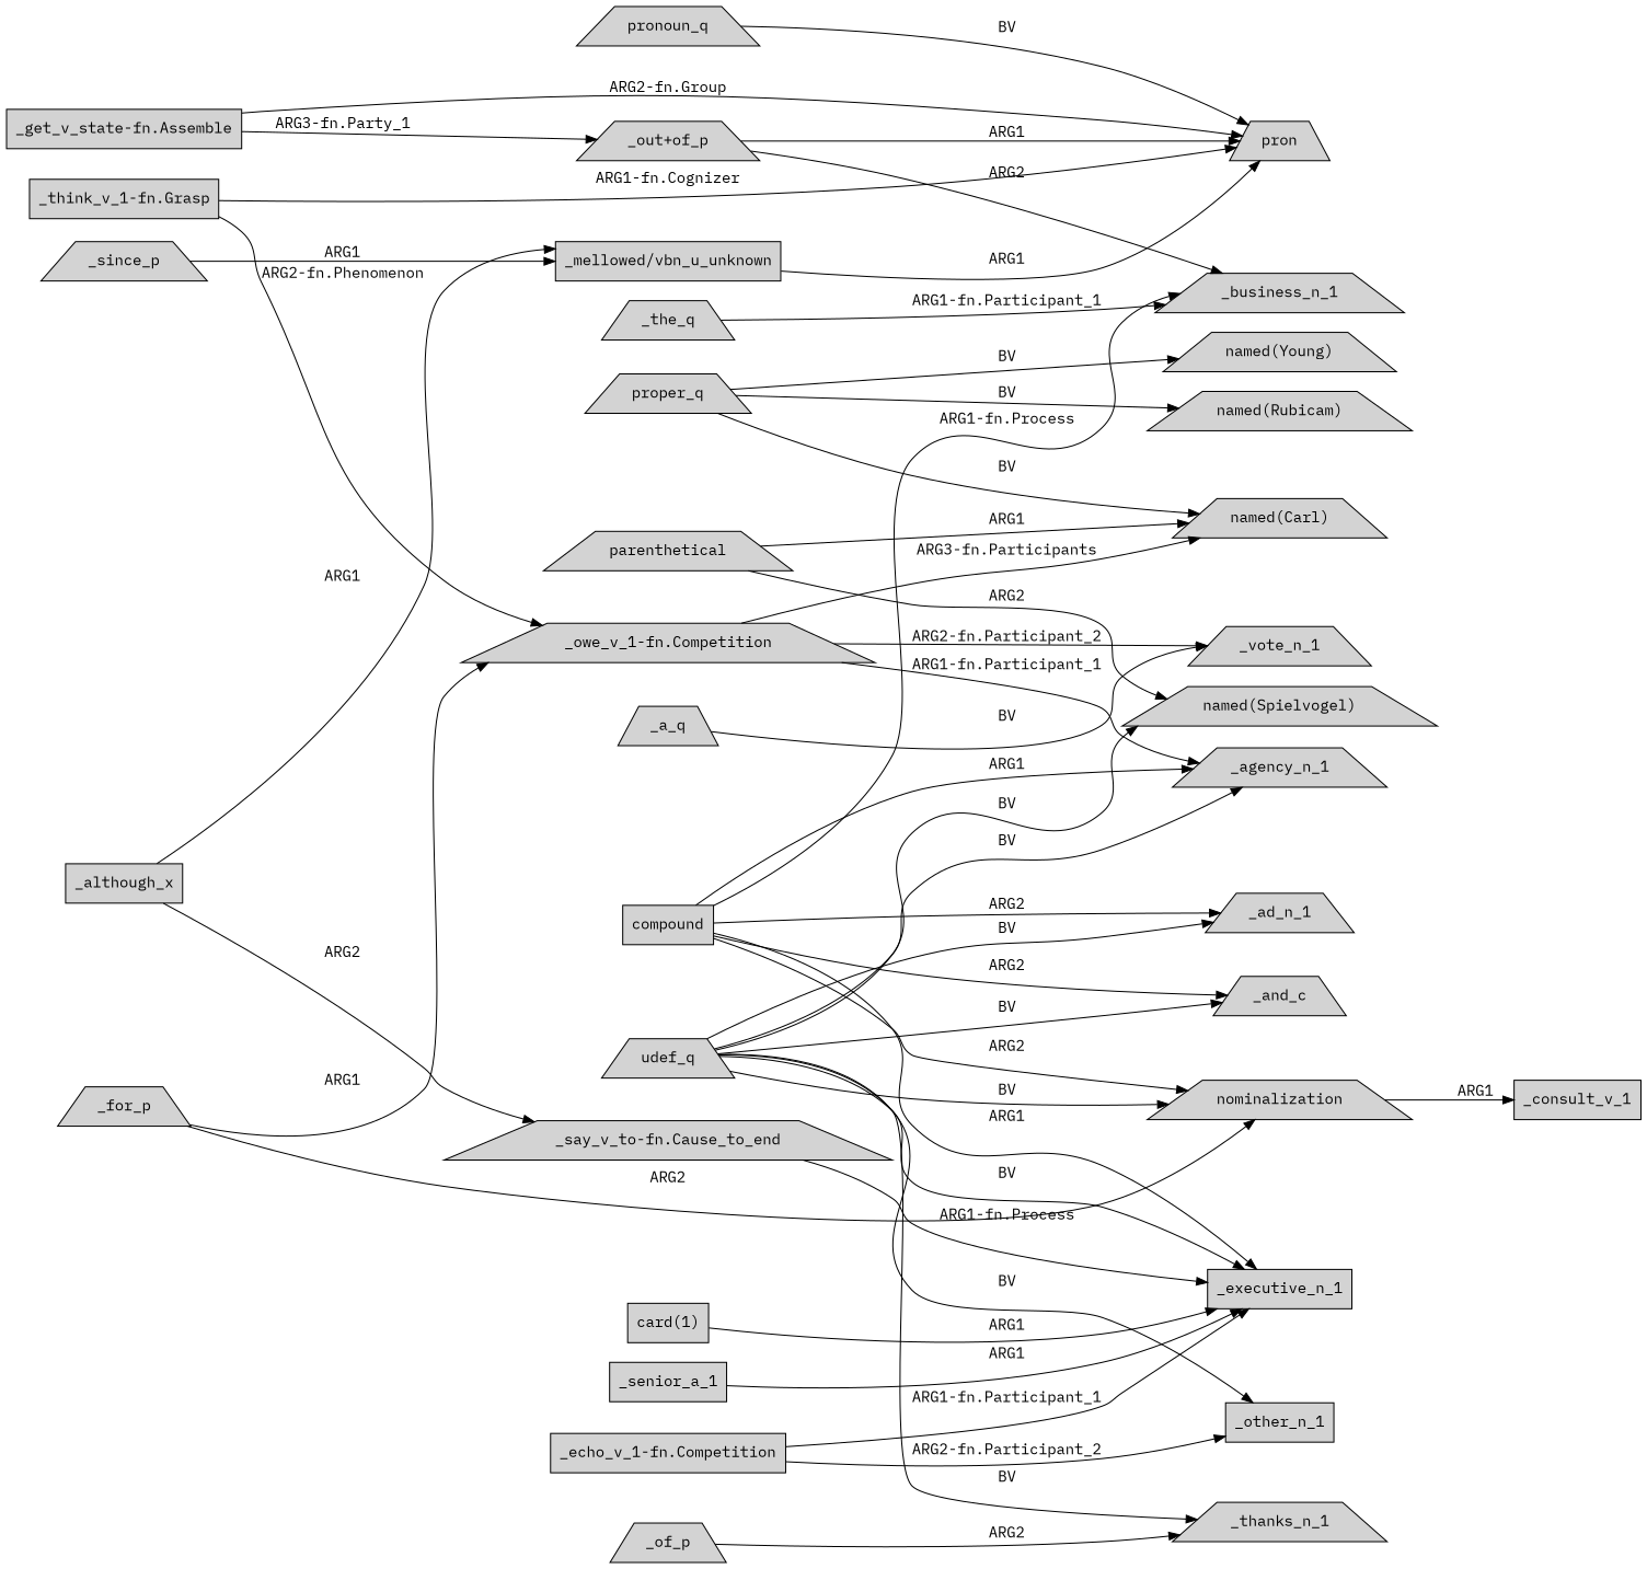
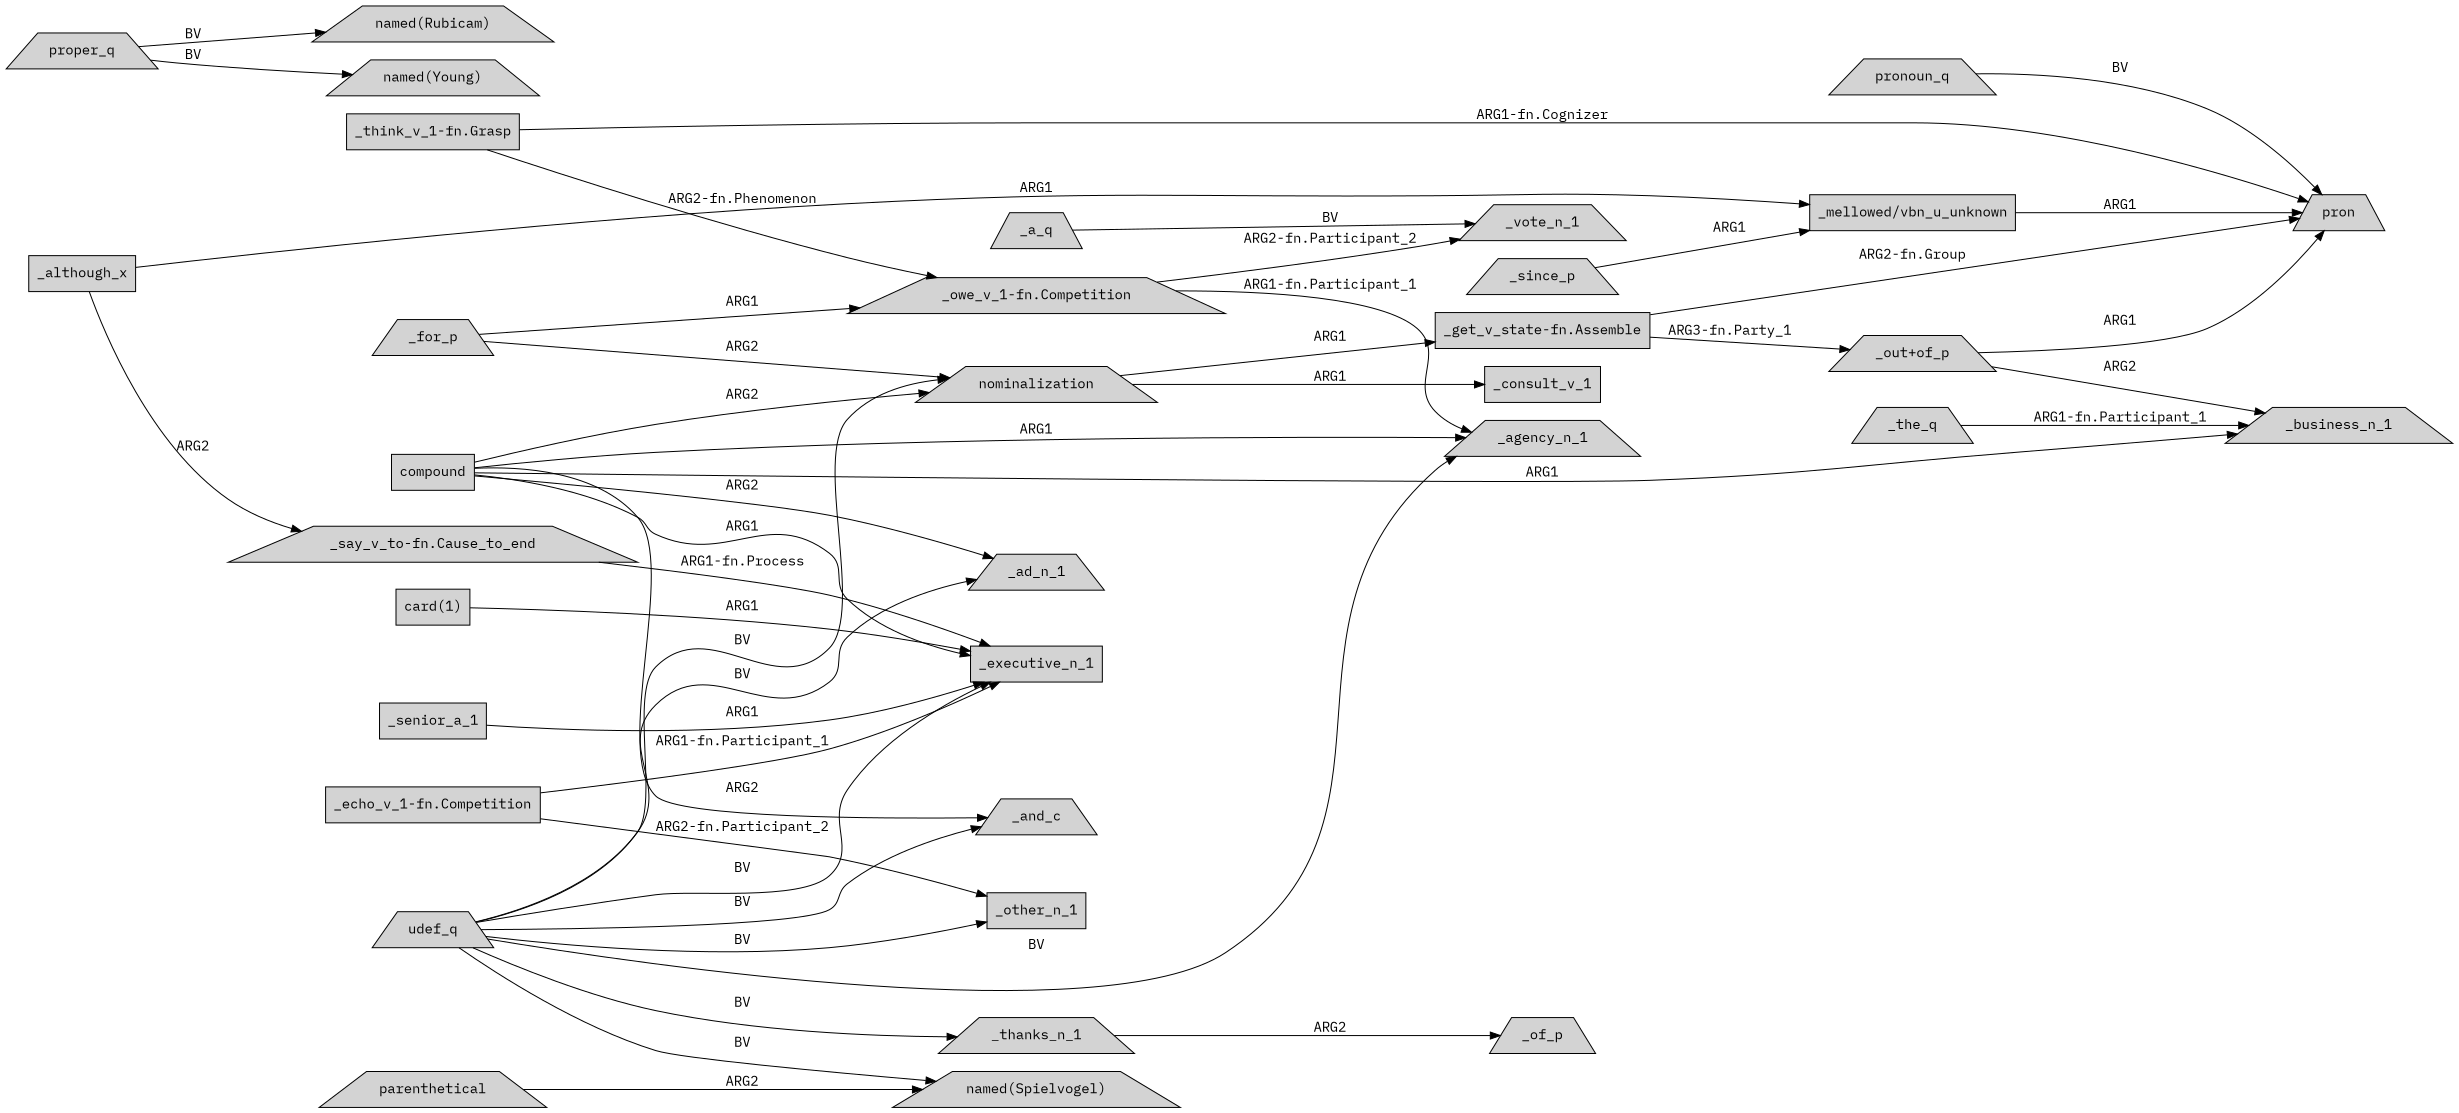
  digraph {
    fontname="IBM Plex Mono"
    rankdir=LR
    node [fontname="IBM Plex Mono" shape=trapezium style=filled]
    edge [fontname="IBM Plex Mono"]
    "_think_v_1-fn.Grasp" [shape=box]
    pron
    "_owe_v_1-fn.Competition"
    _agency_n_1
    _vote_n_1
-   "named(Carl)"
    compound [shape=box]
    _executive_n_1 [shape=box]
    _business_n_1
    nominalization
    _and_c
    _ad_n_1
    _consult_v_1 [shape=box]
    "_get_v_state-fn.Assemble" [shape=box]
    _senior_a_1 [shape=box]
    "_out+of_p"
    udef_q
    _other_n_1 [shape=box]
    _thanks_n_1
    "named(Spielvogel)"
    "_echo_v_1-fn.Competition" [shape=box]
    _although_x [shape=box]
    "_mellowed/vbn_u_unknown" [shape=box]
    "_say_v_to-fn.Cause_to_end"
    _the_q
    _of_p
    proper_q
    "named(Rubicam)"
    "named(Young)"
    _for_p
    pronoun_q
    _a_q
    parenthetical
    "card(1)" [shape=box]
    _since_p
    "_think_v_1-fn.Grasp" -> pron [label="ARG1-fn.Cognizer"]
    "_think_v_1-fn.Grasp" -> "_owe_v_1-fn.Competition" [label="ARG2-fn.Phenomenon"]
    "_owe_v_1-fn.Competition" -> _agency_n_1 [label="ARG1-fn.Participant_1"]
    "_owe_v_1-fn.Competition" -> _vote_n_1 [label="ARG2-fn.Participant_2"]
-   "_owe_v_1-fn.Competition" -> "named(Carl)" [label="ARG3-fn.Participants"]
    compound -> _agency_n_1 [label=ARG1]
    compound -> _executive_n_1 [label=ARG1]
-   compound -> _business_n_1 [label="ARG1-fn.Process"]
+   compound -> _business_n_1 [label=ARG1]
    compound -> nominalization [label=ARG2]
    compound -> _and_c [label=ARG2]
    compound -> _ad_n_1 [label=ARG2]
    nominalization -> _consult_v_1 [label=ARG1]
+   nominalization -> "_get_v_state-fn.Assemble" [label=ARG1]
    "_get_v_state-fn.Assemble" -> pron [label="ARG2-fn.Group"]
    "_get_v_state-fn.Assemble" -> "_out+of_p" [label="ARG3-fn.Party_1"]
    _senior_a_1 -> _executive_n_1 [label=ARG1]
    "_out+of_p" -> pron [label=ARG1]
    "_out+of_p" -> _business_n_1 [label=ARG2]
    udef_q -> _agency_n_1 [label=BV]
    udef_q -> _executive_n_1 [label=BV]
    udef_q -> nominalization [label=BV]
    udef_q -> _and_c [label=BV]
    udef_q -> _ad_n_1 [label=BV]
    udef_q -> _other_n_1 [label=BV]
    udef_q -> _thanks_n_1 [label=BV]
    udef_q -> "named(Spielvogel)" [label=BV]
    "_echo_v_1-fn.Competition" -> _executive_n_1 [label="ARG1-fn.Participant_1"]
    "_echo_v_1-fn.Competition" -> _other_n_1 [label="ARG2-fn.Participant_2"]
    _although_x -> "_mellowed/vbn_u_unknown" [label=ARG1]
    _although_x -> "_say_v_to-fn.Cause_to_end" [label=ARG2]
    "_mellowed/vbn_u_unknown" -> pron [label=ARG1]
    "_say_v_to-fn.Cause_to_end" -> _executive_n_1 [label="ARG1-fn.Process"]
    _the_q -> _business_n_1 [label="ARG1-fn.Participant_1"]
-   _of_p -> _thanks_n_1 [label=ARG2]
-   proper_q -> "named(Carl)" [label=BV]
+   _thanks_n_1 -> _of_p [label=ARG2]
    proper_q -> "named(Rubicam)" [label=BV]
    proper_q -> "named(Young)" [label=BV]
    _for_p -> "_owe_v_1-fn.Competition" [label=ARG1]
    _for_p -> nominalization [label=ARG2]
    pronoun_q -> pron [label=BV]
    _a_q -> _vote_n_1 [label=BV]
-   parenthetical -> "named(Carl)" [label=ARG1]
    parenthetical -> "named(Spielvogel)" [label=ARG2]
    "card(1)" -> _executive_n_1 [label=ARG1]
    _since_p -> "_mellowed/vbn_u_unknown" [label=ARG1]
  }
